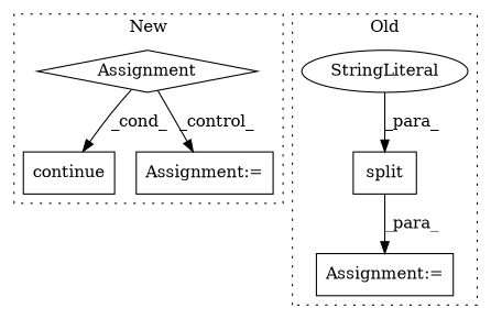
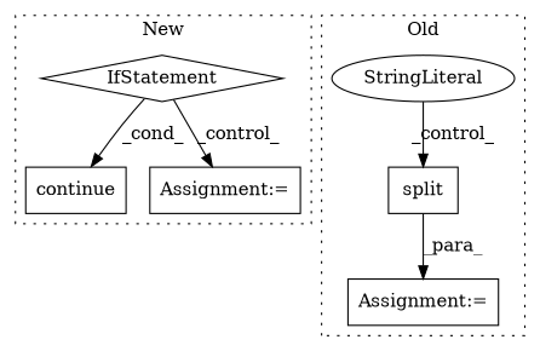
  digraph {
    node [a=7 shape=box]
    n1 [a=18 l=9 label=continue s=7463]
-   n2 [a=25 l="10,2" label=Assignment s="7408,7451" shape=diamond]
+   n2 [a=25 l="10,2" label=IfStatement s="7408,7451" shape=diamond]
    n3 [l="57,2" label="Assignment:=" s="7487,7619"]
    n4 [a=32 l="6,1" label=split s="5233,5243"]
    n5 [a=45 l=4 label=StringLiteral s=5239 shape=ellipse]
    n6 [l=1 label="Assignment:=" s=5220]
    subgraph cluster_1 {
      label=New
      style=dotted
      n1
      n2
      n3
    }
    subgraph cluster_2 {
      label=Old
      style=dotted
      n4
      n5
      n6
    }
    n2 -> n1 [label=_cond_]
    n2 -> n3 [label=_control_]
    n4 -> n6 [label=_para_]
-   n5 -> n4 [label=_para_]
+   n5 -> n4 [label=_control_]
  }
